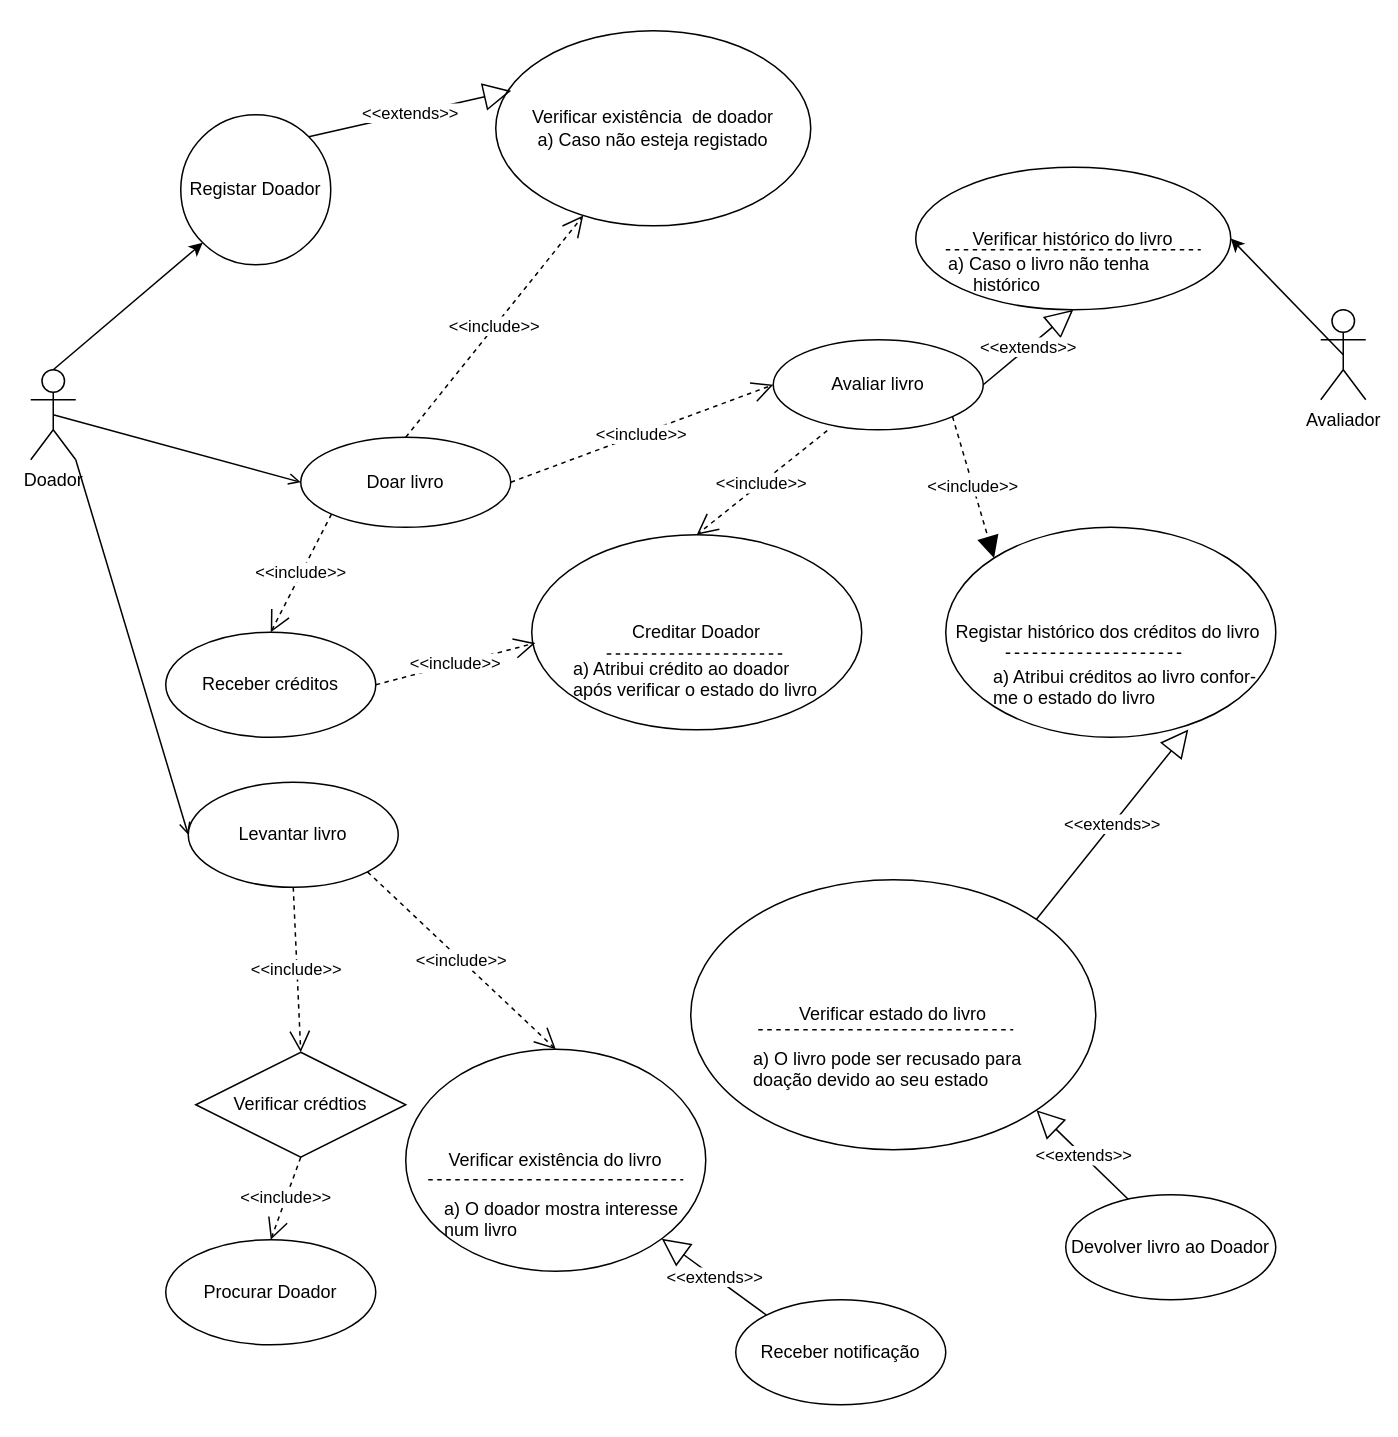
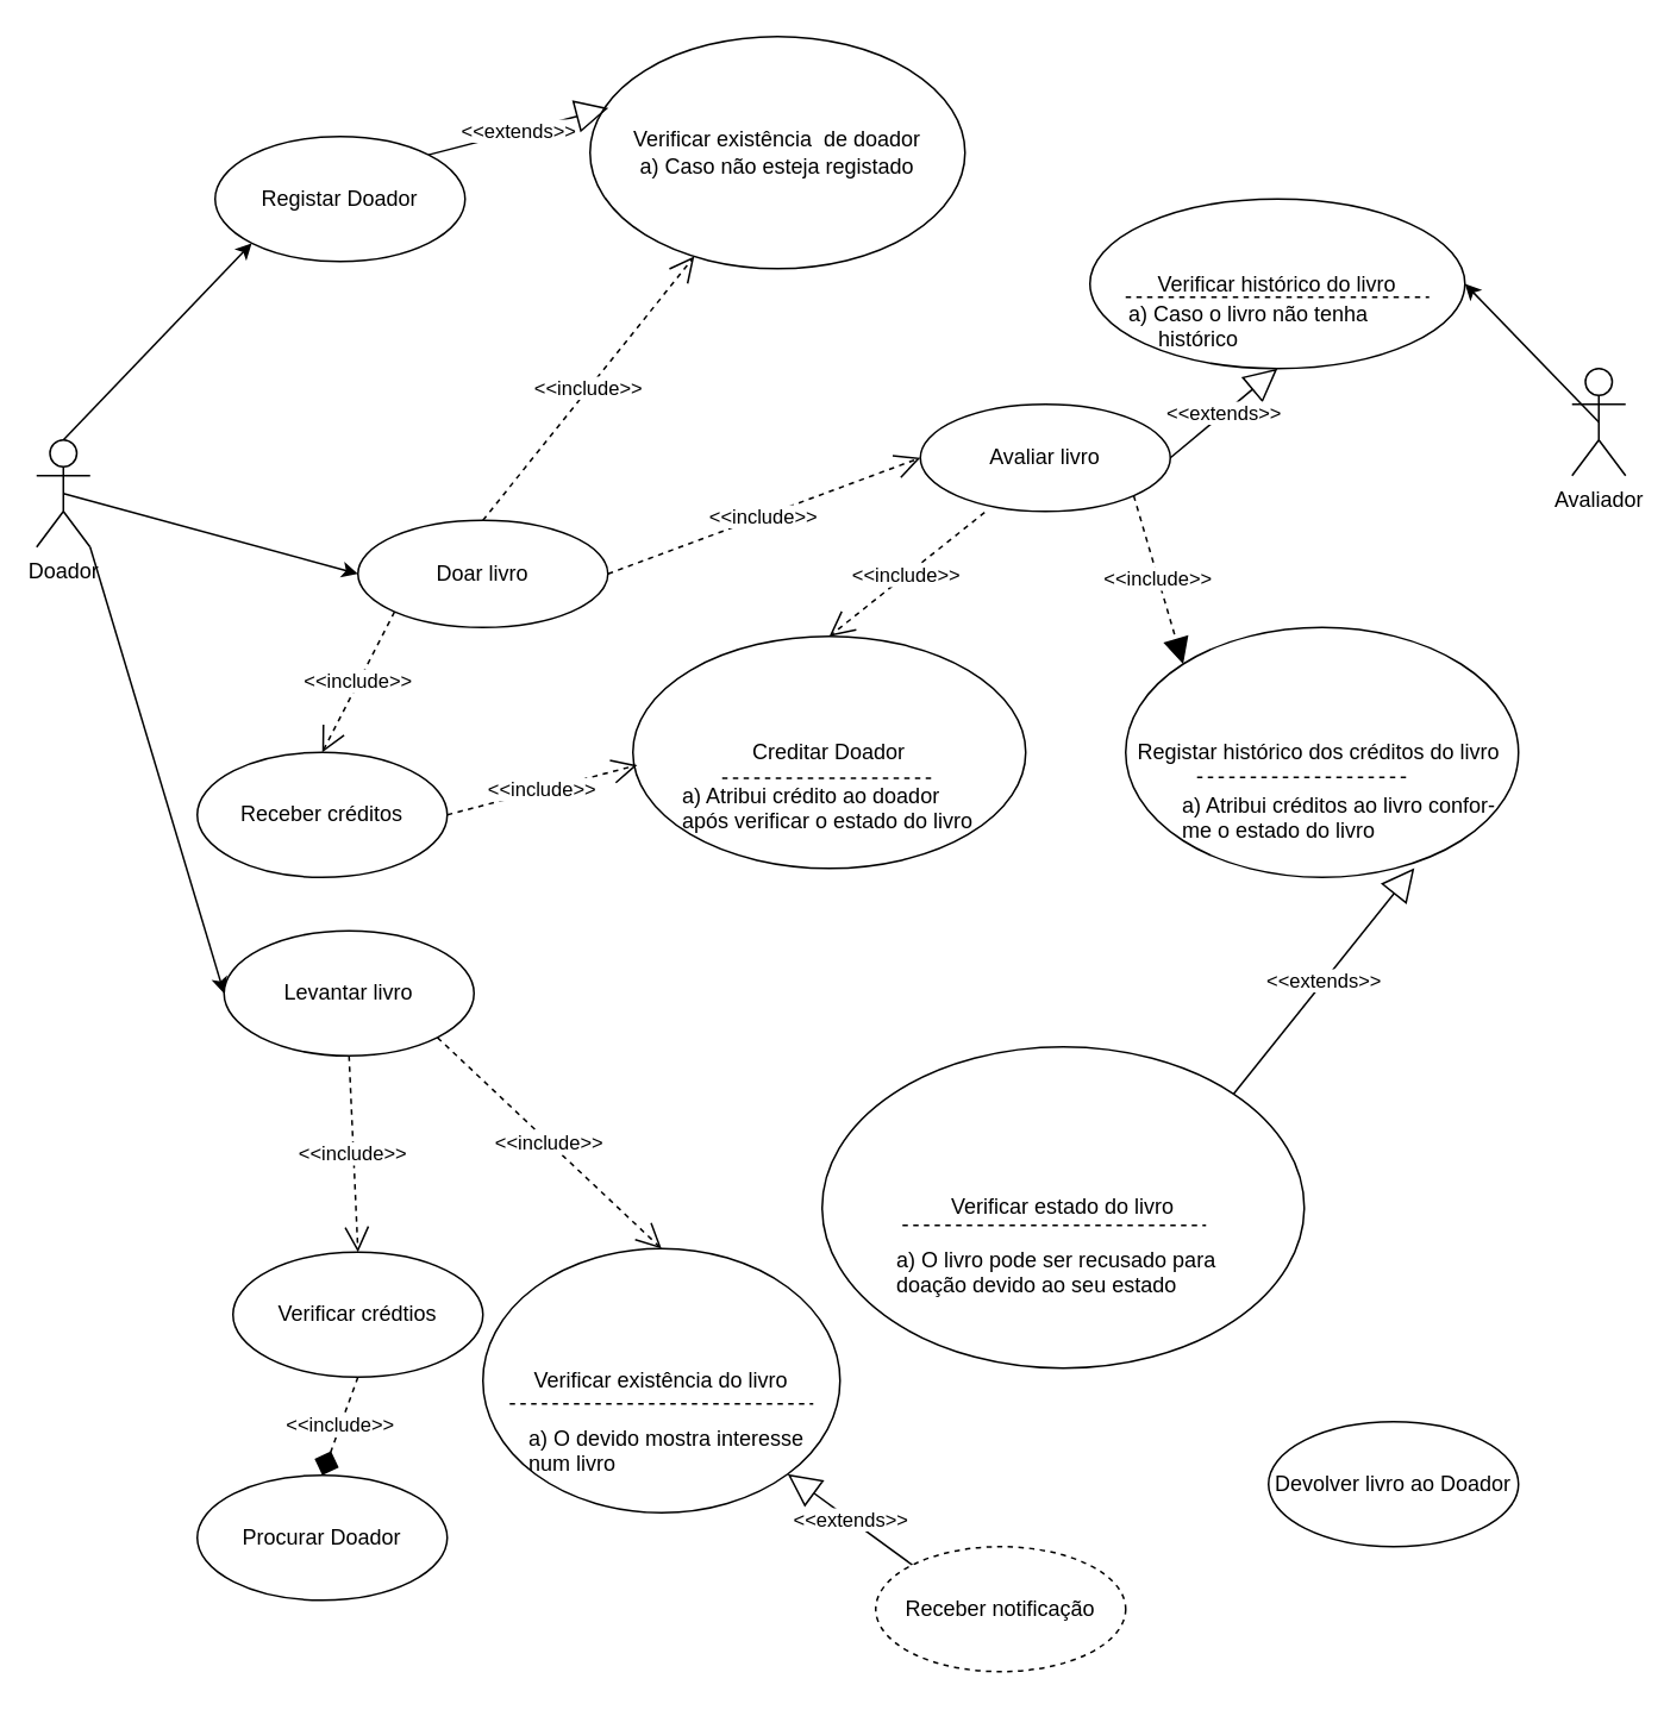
  <mxCell id="0" />
  <mxCell id="1" parent="0" />
  <mxCell id="2" value="Doador" style="shape=umlActor;verticalLabelPosition=bottom;labelBackgroundColor=#ffffff;verticalAlign=top;html=1;outlineConnect=0;" parent="1" vertex="1"><mxGeometry x="20" y="246" width="30" height="60" as="geometry" /></mxCell>
- <mxCell id="3" value="" style="endArrow=open;html=1;entryX=0;entryY=0.5;entryDx=0;entryDy=0;exitX=0.5;exitY=0.5;exitDx=0;exitDy=0;exitPerimeter=0;" parent="1" source="2" target="4" edge="1"><mxGeometry width="50" height="50" relative="1" as="geometry"><mxPoint x="40" y="271" as="sourcePoint" /><mxPoint x="240" y="266" as="targetPoint" /></mxGeometry></mxCell>
+ <mxCell id="3" value="" style="endArrow=classic;html=1;entryX=0;entryY=0.5;entryDx=0;entryDy=0;exitX=0.5;exitY=0.5;exitDx=0;exitDy=0;exitPerimeter=0;" parent="1" source="2" target="4" edge="1"><mxGeometry width="50" height="50" relative="1" as="geometry"><mxPoint x="40" y="271" as="sourcePoint" /><mxPoint x="240" y="266" as="targetPoint" /></mxGeometry></mxCell>
  <mxCell id="4" value="Doar livro" style="ellipse;whiteSpace=wrap;html=1;" parent="1" vertex="1"><mxGeometry x="200" y="291" width="140" height="60" as="geometry" /></mxCell>
  <mxCell id="5" value="Avaliador" style="shape=umlActor;verticalLabelPosition=bottom;labelBackgroundColor=#ffffff;verticalAlign=top;html=1;" parent="1" vertex="1"><mxGeometry x="880" y="206" width="30" height="60" as="geometry" /></mxCell>
  <mxCell id="6" value="" style="endArrow=classic;html=1;exitX=0.5;exitY=0.5;exitDx=0;exitDy=0;exitPerimeter=0;entryX=1;entryY=0.5;entryDx=0;entryDy=0;" parent="1" source="5" target="40" edge="1"><mxGeometry width="50" height="50" relative="1" as="geometry"><mxPoint x="530" y="306" as="sourcePoint" /><mxPoint x="580" y="266" as="targetPoint" /></mxGeometry></mxCell>
  <mxCell id="7" value="Avaliar livro" style="ellipse;whiteSpace=wrap;html=1;" parent="1" vertex="1"><mxGeometry x="515" y="226" width="140" height="60" as="geometry" /></mxCell>
  <mxCell id="8" value="&amp;lt;&amp;lt;extends&amp;gt;&amp;gt;" style="endArrow=block;endSize=16;endFill=0;html=1;entryX=0.735;entryY=0.963;entryDx=0;entryDy=0;entryPerimeter=0;exitX=1;exitY=0;exitDx=0;exitDy=0;" parent="1" source="18" target="9" edge="1"><mxGeometry width="160" relative="1" as="geometry"><mxPoint x="620" y="566" as="sourcePoint" /><mxPoint x="540" y="306" as="targetPoint" /></mxGeometry></mxCell>
  <mxCell id="9" value="Registar histórico dos créditos do livro&amp;nbsp;" style="ellipse;whiteSpace=wrap;html=1;" parent="1" vertex="1"><mxGeometry x="630" y="351" width="220" height="140" as="geometry" /></mxCell>
  <mxCell id="10" value="&amp;lt;&amp;lt;include&amp;gt;&amp;gt;" style="endArrow=open;endSize=12;dashed=1;html=1;entryX=0;entryY=0.5;entryDx=0;entryDy=0;exitX=1;exitY=0.5;exitDx=0;exitDy=0;" parent="1" source="4" target="7" edge="1"><mxGeometry width="160" relative="1" as="geometry"><mxPoint x="10" y="466" as="sourcePoint" /><mxPoint x="170" y="466" as="targetPoint" /></mxGeometry></mxCell>
  <mxCell id="11" value="&amp;lt;&amp;lt;include&amp;gt;&amp;gt;" style="endArrow=open;endSize=12;dashed=1;html=1;exitX=0.257;exitY=1.01;exitDx=0;exitDy=0;entryX=0.5;entryY=0;entryDx=0;entryDy=0;exitPerimeter=0;" parent="1" source="7" target="12" edge="1"><mxGeometry width="160" relative="1" as="geometry"><mxPoint x="160" y="386" as="sourcePoint" /><mxPoint x="310" y="386" as="targetPoint" /></mxGeometry></mxCell>
  <mxCell id="12" value="Creditar Doador" style="ellipse;whiteSpace=wrap;html=1;" parent="1" vertex="1"><mxGeometry x="354" y="356" width="220" height="130" as="geometry" /></mxCell>
  <mxCell id="13" value="" style="endArrow=none;dashed=1;html=1;" parent="1" edge="1"><mxGeometry width="50" height="50" relative="1" as="geometry"><mxPoint x="404" y="435.5" as="sourcePoint" /><mxPoint x="524" y="435.5" as="targetPoint" /><Array as="points"><mxPoint x="464" y="435.5" /></Array></mxGeometry></mxCell>
  <mxCell id="14" value="a) Atribui crédito ao doador &lt;br&gt;após verificar o estado do livro" style="text;html=1;resizable=0;points=[];autosize=1;align=left;verticalAlign=top;spacingTop=-4;" parent="1" vertex="1"><mxGeometry x="380" y="436" width="180" height="30" as="geometry" /></mxCell>
  <mxCell id="15" value="a) Atribui créditos ao livro confor-&lt;br&gt;me o estado do livro&lt;br&gt;" style="text;html=1;resizable=0;points=[];autosize=1;align=left;verticalAlign=top;spacingTop=-4;" parent="1" vertex="1"><mxGeometry x="660" y="441" width="190" height="30" as="geometry" /></mxCell>
  <mxCell id="16" value="" style="endArrow=none;dashed=1;html=1;" parent="1" edge="1"><mxGeometry width="50" height="50" relative="1" as="geometry"><mxPoint x="670" y="435" as="sourcePoint" /><mxPoint x="790" y="435" as="targetPoint" /></mxGeometry></mxCell>
  <mxCell id="17" value="&amp;lt;&amp;lt;include&amp;gt;&amp;gt;" style="endArrow=block;endSize=12;dashed=1;html=1;exitX=1;exitY=1;exitDx=0;exitDy=0;entryX=0;entryY=0;entryDx=0;entryDy=0;" parent="1" source="7" target="9" edge="1"><mxGeometry width="160" relative="1" as="geometry"><mxPoint x="520" y="316" as="sourcePoint" /><mxPoint x="440" y="366" as="targetPoint" /></mxGeometry></mxCell>
  <mxCell id="18" value="Verificar estado do livro" style="ellipse;whiteSpace=wrap;html=1;" parent="1" vertex="1"><mxGeometry x="460" y="586" width="270" height="180" as="geometry" /></mxCell>
  <mxCell id="19" value="" style="endArrow=none;dashed=1;html=1;" parent="1" edge="1"><mxGeometry width="50" height="50" relative="1" as="geometry"><mxPoint x="505" y="686" as="sourcePoint" /><mxPoint x="675" y="686" as="targetPoint" /></mxGeometry></mxCell>
  <mxCell id="20" value="a) O livro pode ser recusado para&amp;nbsp;&lt;br&gt;doação devido ao seu estado&lt;br&gt;" style="text;html=1;resizable=0;points=[];autosize=1;align=left;verticalAlign=top;spacingTop=-4;" parent="1" vertex="1"><mxGeometry x="500" y="696" width="200" height="30" as="geometry" /></mxCell>
- <mxCell id="21" value="&amp;lt;&amp;lt;extends&amp;gt;&amp;gt;" style="endArrow=block;endSize=16;endFill=0;html=1;entryX=1;entryY=1;entryDx=0;entryDy=0;exitX=0.306;exitY=0.06;exitDx=0;exitDy=0;exitPerimeter=0;" parent="1" source="22" target="18" edge="1"><mxGeometry width="160" relative="1" as="geometry"><mxPoint x="750" y="796" as="sourcePoint" /><mxPoint x="737" y="766" as="targetPoint" /></mxGeometry></mxCell>
  <mxCell id="22" value="Devolver livro ao Doador" style="ellipse;whiteSpace=wrap;html=1;" parent="1" vertex="1"><mxGeometry x="710" y="796" width="140" height="70" as="geometry" /></mxCell>
  <mxCell id="23" value="&amp;lt;&amp;lt;include&amp;gt;&amp;gt;" style="endArrow=open;endSize=12;dashed=1;html=1;exitX=0;exitY=1;exitDx=0;exitDy=0;entryX=0.5;entryY=0;entryDx=0;entryDy=0;" parent="1" source="4" target="24" edge="1"><mxGeometry width="160" relative="1" as="geometry"><mxPoint x="166" y="316" as="sourcePoint" /><mxPoint x="200" y="396" as="targetPoint" /></mxGeometry></mxCell>
  <mxCell id="24" value="Receber créditos" style="ellipse;whiteSpace=wrap;html=1;" parent="1" vertex="1"><mxGeometry x="110" y="421" width="140" height="70" as="geometry" /></mxCell>
  <mxCell id="25" value="&amp;lt;&amp;lt;include&amp;gt;&amp;gt;" style="endArrow=open;endSize=12;dashed=1;html=1;exitX=1;exitY=0.5;exitDx=0;exitDy=0;entryX=0.011;entryY=0.555;entryDx=0;entryDy=0;entryPerimeter=0;" parent="1" source="24" target="12" edge="1"><mxGeometry width="160" relative="1" as="geometry"><mxPoint x="231" y="307" as="sourcePoint" /><mxPoint x="190" y="396" as="targetPoint" /></mxGeometry></mxCell>
- <mxCell id="26" value="" style="endArrow=open;html=1;exitX=1;exitY=1;exitDx=0;exitDy=0;exitPerimeter=0;entryX=0;entryY=0.5;entryDx=0;entryDy=0;" parent="1" source="2" target="27" edge="1"><mxGeometry width="50" height="50" relative="1" as="geometry"><mxPoint x="45" y="286" as="sourcePoint" /><mxPoint x="110" y="566" as="targetPoint" /></mxGeometry></mxCell>
+ <mxCell id="26" value="" style="endArrow=classic;html=1;exitX=1;exitY=1;exitDx=0;exitDy=0;exitPerimeter=0;entryX=0;entryY=0.5;entryDx=0;entryDy=0;" parent="1" source="2" target="27" edge="1"><mxGeometry width="50" height="50" relative="1" as="geometry"><mxPoint x="45" y="286" as="sourcePoint" /><mxPoint x="110" y="566" as="targetPoint" /></mxGeometry></mxCell>
  <mxCell id="27" value="Levantar livro" style="ellipse;whiteSpace=wrap;html=1;" parent="1" vertex="1"><mxGeometry x="125" y="521" width="140" height="70" as="geometry" /></mxCell>
  <mxCell id="28" value="&amp;lt;&amp;lt;include&amp;gt;&amp;gt;" style="endArrow=open;endSize=12;dashed=1;html=1;exitX=0.5;exitY=1;exitDx=0;exitDy=0;entryX=0.5;entryY=0;entryDx=0;entryDy=0;" parent="1" source="27" target="29" edge="1"><mxGeometry width="160" relative="1" as="geometry"><mxPoint x="190" y="626" as="sourcePoint" /><mxPoint x="230" y="736" as="targetPoint" /></mxGeometry></mxCell>
- <mxCell id="29" value="Verificar crédtios" style="rhombus;whiteSpace=wrap;html=1;" parent="1" vertex="1"><mxGeometry x="130" y="701" width="140" height="70" as="geometry" /></mxCell>
- <mxCell id="30" value="&amp;lt;&amp;lt;include&amp;gt;&amp;gt;" style="endArrow=open;endSize=12;dashed=1;html=1;exitX=0.5;exitY=1;exitDx=0;exitDy=0;entryX=0.5;entryY=0;entryDx=0;entryDy=0;" parent="1" source="29" target="31" edge="1"><mxGeometry width="160" relative="1" as="geometry"><mxPoint x="160" y="771" as="sourcePoint" /><mxPoint x="120" y="846" as="targetPoint" /></mxGeometry></mxCell>
+ <mxCell id="29" value="Verificar crédtios" style="ellipse;whiteSpace=wrap;html=1;" parent="1" vertex="1"><mxGeometry x="130" y="701" width="140" height="70" as="geometry" /></mxCell>
+ <mxCell id="30" value="&amp;lt;&amp;lt;include&amp;gt;&amp;gt;" style="endArrow=diamond;endSize=12;dashed=1;html=1;exitX=0.5;exitY=1;exitDx=0;exitDy=0;entryX=0.5;entryY=0;entryDx=0;entryDy=0;" parent="1" source="29" target="31" edge="1"><mxGeometry width="160" relative="1" as="geometry"><mxPoint x="160" y="771" as="sourcePoint" /><mxPoint x="120" y="846" as="targetPoint" /></mxGeometry></mxCell>
  <mxCell id="31" value="Procurar Doador" style="ellipse;whiteSpace=wrap;html=1;" parent="1" vertex="1"><mxGeometry x="110" y="826" width="140" height="70" as="geometry" /></mxCell>
  <mxCell id="32" value="&amp;lt;&amp;lt;include&amp;gt;&amp;gt;" style="endArrow=open;endSize=12;dashed=1;html=1;exitX=1;exitY=1;exitDx=0;exitDy=0;entryX=0.5;entryY=0;entryDx=0;entryDy=0;" parent="1" source="27" target="33" edge="1"><mxGeometry width="160" relative="1" as="geometry"><mxPoint x="200" y="626" as="sourcePoint" /><mxPoint x="340" y="696" as="targetPoint" /></mxGeometry></mxCell>
  <mxCell id="33" value="Verificar existência do livro" style="ellipse;whiteSpace=wrap;html=1;" parent="1" vertex="1"><mxGeometry x="270" y="699" width="200" height="148" as="geometry" /></mxCell>
  <mxCell id="34" value="" style="endArrow=none;dashed=1;html=1;" parent="1" edge="1"><mxGeometry width="50" height="50" relative="1" as="geometry"><mxPoint x="285" y="786" as="sourcePoint" /><mxPoint x="455" y="786" as="targetPoint" /></mxGeometry></mxCell>
- <mxCell id="35" value="a) O doador mostra interesse&lt;br&gt;num livro&lt;br&gt;" style="text;html=1;resizable=0;points=[];autosize=1;align=left;verticalAlign=top;spacingTop=-4;" parent="1" vertex="1"><mxGeometry x="294" y="796" width="170" height="30" as="geometry" /></mxCell>
+ <mxCell id="35" value="a) O devido mostra interesse&lt;br&gt;num livro&lt;br&gt;" style="text;html=1;resizable=0;points=[];autosize=1;align=left;verticalAlign=top;spacingTop=-4;" parent="1" vertex="1"><mxGeometry x="294" y="796" width="170" height="30" as="geometry" /></mxCell>
  <mxCell id="36" value="&amp;lt;&amp;lt;extends&amp;gt;&amp;gt;" style="endArrow=block;endSize=16;endFill=0;html=1;entryX=1;entryY=1;entryDx=0;entryDy=0;exitX=0;exitY=0;exitDx=0;exitDy=0;" parent="1" source="37" target="33" edge="1"><mxGeometry width="160" relative="1" as="geometry"><mxPoint x="500" y="866" as="sourcePoint" /><mxPoint x="450" y="846" as="targetPoint" /></mxGeometry></mxCell>
- <mxCell id="37" value="Receber notificação" style="ellipse;whiteSpace=wrap;html=1;" parent="1" vertex="1"><mxGeometry x="490" y="866" width="140" height="70" as="geometry" /></mxCell>
+ <mxCell id="37" value="Receber notificação" style="ellipse;whiteSpace=wrap;html=1;dashed=1;" parent="1" vertex="1"><mxGeometry x="490" y="866" width="140" height="70" as="geometry" /></mxCell>
  <mxCell id="38" value="" style="endArrow=classic;html=1;exitX=0.5;exitY=0;exitDx=0;exitDy=0;exitPerimeter=0;entryX=0;entryY=1;entryDx=0;entryDy=0;" parent="1" source="2" target="39" edge="1"><mxGeometry width="50" height="50" relative="1" as="geometry"><mxPoint x="35" y="226" as="sourcePoint" /><mxPoint x="130" y="136" as="targetPoint" /></mxGeometry></mxCell>
- <mxCell id="39" value="Registar Doador" style="ellipse;whiteSpace=wrap;html=1;" parent="1" vertex="1"><mxGeometry x="120" y="76" width="100" height="100" as="geometry" /></mxCell>
+ <mxCell id="39" value="Registar Doador" style="ellipse;whiteSpace=wrap;html=1;" parent="1" vertex="1"><mxGeometry x="120" y="76" width="140" height="70" as="geometry" /></mxCell>
  <mxCell id="40" value="Verificar histórico do livro" style="ellipse;whiteSpace=wrap;html=1;" parent="1" vertex="1"><mxGeometry x="610" y="111" width="210" height="95" as="geometry" /></mxCell>
  <mxCell id="41" value="" style="endArrow=none;dashed=1;html=1;" parent="1" edge="1"><mxGeometry width="50" height="50" relative="1" as="geometry"><mxPoint x="630" y="166" as="sourcePoint" /><mxPoint x="800" y="166" as="targetPoint" /></mxGeometry></mxCell>
  <mxCell id="42" value="a) Caso o livro não tenha&amp;nbsp;&lt;br&gt;&amp;nbsp; &amp;nbsp; &amp;nbsp;histórico" style="text;html=1;resizable=0;points=[];autosize=1;align=left;verticalAlign=top;spacingTop=-4;" parent="1" vertex="1"><mxGeometry x="630" y="166" width="150" height="30" as="geometry" /></mxCell>
  <mxCell id="43" value="&amp;lt;&amp;lt;extends&amp;gt;&amp;gt;" style="endArrow=block;endSize=16;endFill=0;html=1;entryX=0.5;entryY=1;entryDx=0;entryDy=0;exitX=1;exitY=0.5;exitDx=0;exitDy=0;" parent="1" source="7" target="40" edge="1"><mxGeometry width="160" relative="1" as="geometry"><mxPoint x="691.224" y="332.983" as="sourcePoint" /><mxPoint x="788.466" y="206.086" as="targetPoint" /></mxGeometry></mxCell>
  <mxCell id="44" value="&amp;lt;&amp;lt;include&amp;gt;&amp;gt;" style="endArrow=open;endSize=12;dashed=1;html=1;exitX=0.5;exitY=0;exitDx=0;exitDy=0;" edge="1" parent="1" source="4" target="45"><mxGeometry width="160" relative="1" as="geometry"><mxPoint x="325" y="249.286" as="sourcePoint" /><mxPoint x="370" y="156" as="targetPoint" /></mxGeometry></mxCell>
  <mxCell id="45" value="Verificar existência&amp;nbsp; de doador&lt;br&gt;a) Caso não esteja registado&lt;br&gt;" style="ellipse;whiteSpace=wrap;html=1;" vertex="1" parent="1"><mxGeometry x="330" y="20" width="210" height="130" as="geometry" /></mxCell>
  <mxCell id="46" value="&amp;lt;&amp;lt;extends&amp;gt;&amp;gt;" style="endArrow=block;endSize=16;endFill=0;html=1;entryX=0.049;entryY=0.308;entryDx=0;entryDy=0;exitX=1;exitY=0;exitDx=0;exitDy=0;entryPerimeter=0;" edge="1" parent="1" source="39" target="45"><mxGeometry width="160" relative="1" as="geometry"><mxPoint x="260.214" y="25.857" as="sourcePoint" /><mxPoint x="320.214" y="-24.143" as="targetPoint" /></mxGeometry></mxCell>
